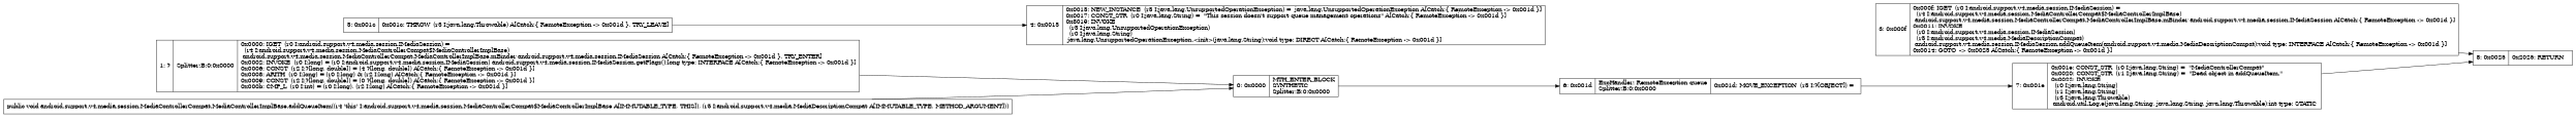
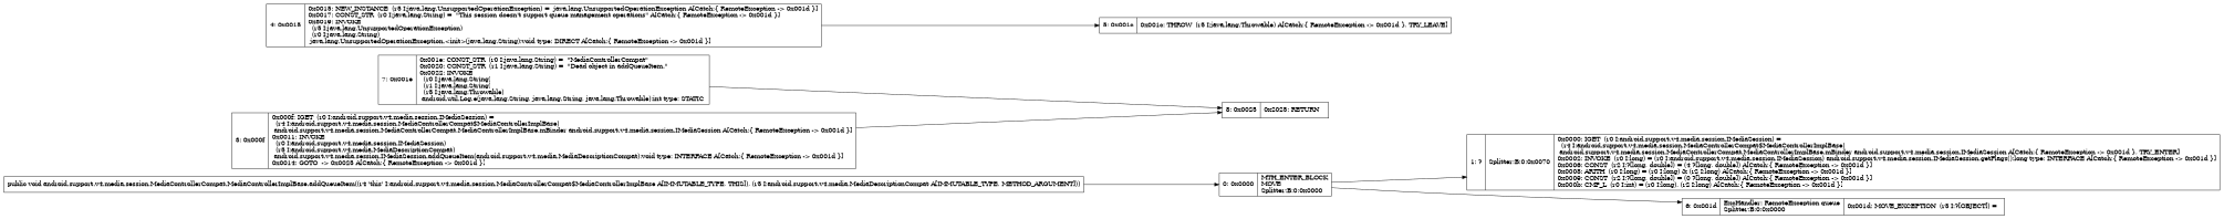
  digraph {
    rankdir=LR
    node [shape=record]
-   n1 [label="{0\:\ 0x0000|MTH_ENTER_BLOCK\lSYNTHETIC\lSplitter:B:0:0x0000\l}"]
-   n2 [label="{1\:\ ?|Splitter:B:0:0x0000\l|0x0000: IGET  (r0 I:android.support.v4.media.session.IMediaSession) = \l  (r4 I:android.support.v4.media.session.MediaControllerCompat$MediaControllerImplBase)\l android.support.v4.media.session.MediaControllerCompat.MediaControllerImplBase.mBinder android.support.v4.media.session.IMediaSession A[Catch:\{ RemoteException \-\> 0x001d \}, TRY_ENTER]\l0x0002: INVOKE  (r0 I:long) = (r0 I:android.support.v4.media.session.IMediaSession) android.support.v4.media.session.IMediaSession.getFlags():long type: INTERFACE A[Catch:\{ RemoteException \-\> 0x001d \}]\l0x0006: CONST  (r2 I:?[long, double]) = (4 ?[long, double]) A[Catch:\{ RemoteException \-\> 0x001d \}]\l0x0008: ARITH  (r0 I:long) = (r0 I:long) & (r2 I:long) A[Catch:\{ RemoteException \-\> 0x001d \}]\l0x0009: CONST  (r2 I:?[long, double]) = (0 ?[long, double]) A[Catch:\{ RemoteException \-\> 0x001d \}]\l0x000b: CMP_L  (r0 I:int) = (r0 I:long), (r2 I:long) A[Catch:\{ RemoteException \-\> 0x001d \}]\l}"]
+   n1 [label="{0\:\ 0x0000|MTH_ENTER_BLOCK\lMOVE\lSplitter:B:0:0x0000\l}"]
+   n2 [label="{1\:\ ?|Splitter:B:0:0x0070\l|0x0000: IGET  (r0 I:android.support.v4.media.session.IMediaSession) = \l  (r4 I:android.support.v4.media.session.MediaControllerCompat$MediaControllerImplBase)\l android.support.v4.media.session.MediaControllerCompat.MediaControllerImplBase.mBinder android.support.v4.media.session.IMediaSession A[Catch:\{ RemoteException \-\> 0x001d \}, TRY_ENTER]\l0x0002: INVOKE  (r0 I:long) = (r0 I:android.support.v4.media.session.IMediaSession) android.support.v4.media.session.IMediaSession.getFlags():long type: INTERFACE A[Catch:\{ RemoteException \-\> 0x001d \}]\l0x0006: CONST  (r2 I:?[long, double]) = (4 ?[long, double]) A[Catch:\{ RemoteException \-\> 0x001d \}]\l0x0008: ARITH  (r0 I:long) = (r0 I:long) & (r2 I:long) A[Catch:\{ RemoteException \-\> 0x001d \}]\l0x0009: CONST  (r2 I:?[long, double]) = (0 ?[long, double]) A[Catch:\{ RemoteException \-\> 0x001d \}]\l0x000b: CMP_L  (r0 I:int) = (r0 I:long), (r2 I:long) A[Catch:\{ RemoteException \-\> 0x001d \}]\l}"]
    n3 [label="{6\:\ 0x001d|ExcHandler: RemoteException queue\lSplitter:B:0:0x0000\l|0x001d: MOVE_EXCEPTION  (r5 I:?[OBJECT]) =  \l}"]
-   n4 [label="{7\:\ 0x001e|0x001e: CONST_STR  (r0 I:java.lang.String) =  \"MediaControllerCompat\" \l0x0020: CONST_STR  (r1 I:java.lang.String) =  \"Dead object in addQueueItem.\" \l0x0022: INVOKE  \l  (r0 I:java.lang.String)\l  (r1 I:java.lang.String)\l  (r3 I:java.lang.Throwable)\l android.util.Log.e(java.lang.String, java.lang.String, java.lang.Throwable):int type: STATIC \l}"]
+   n4 [label="{7\:\ 0x001e|0x001e: CONST_STR  (r0 I:java.lang.String) =  \"MediaControllerCompat\" \l0x0020: CONST_STR  (r1 I:java.lang.String) =  \"Dead object in addQueueItem.\" \l0x0022: INVOKE  \l  (r0 I:java.lang.String)\l  (r1 I:java.lang.String)\l  (r5 I:java.lang.Throwable)\l android.util.Log.e(java.lang.String, java.lang.String, java.lang.Throwable):int type: STATIC \l}"]
    n5 [label="{3\:\ 0x000f|0x000f: IGET  (r0 I:android.support.v4.media.session.IMediaSession) = \l  (r4 I:android.support.v4.media.session.MediaControllerCompat$MediaControllerImplBase)\l android.support.v4.media.session.MediaControllerCompat.MediaControllerImplBase.mBinder android.support.v4.media.session.IMediaSession A[Catch:\{ RemoteException \-\> 0x001d \}]\l0x0011: INVOKE  \l  (r0 I:android.support.v4.media.session.IMediaSession)\l  (r5 I:android.support.v4.media.MediaDescriptionCompat)\l android.support.v4.media.session.IMediaSession.addQueueItem(android.support.v4.media.MediaDescriptionCompat):void type: INTERFACE A[Catch:\{ RemoteException \-\> 0x001d \}]\l0x0014: GOTO  \-\> 0x0025 A[Catch:\{ RemoteException \-\> 0x001d \}]\l}"]
    n6 [label="{8\:\ 0x0025|0x2025: RETURN   \l}"]
    n7 [label="{4\:\ 0x0015|0x0015: NEW_INSTANCE  (r5 I:java.lang.UnsupportedOperationException) =  java.lang.UnsupportedOperationException A[Catch:\{ RemoteException \-\> 0x001d \}]\l0x0017: CONST_STR  (r0 I:java.lang.String) =  \"This session doesn't support queue management operations\" A[Catch:\{ RemoteException \-\> 0x001d \}]\l0x8019: INVOKE  \l  (r5 I:java.lang.UnsupportedOperationException)\l  (r0 I:java.lang.String)\l java.lang.UnsupportedOperationException.\<init\>(java.lang.String):void type: DIRECT A[Catch:\{ RemoteException \-\> 0x001d \}]\l}"]
    n8 [label="{5\:\ 0x001c|0x001c: THROW  (r5 I:java.lang.Throwable) A[Catch:\{ RemoteException \-\> 0x001d \}, TRY_LEAVE]\l}"]
    n9 [label="{public void android.support.v4.media.session.MediaControllerCompat.MediaControllerImplBase.addQueueItem((r4 'this' I:android.support.v4.media.session.MediaControllerCompat$MediaControllerImplBase A[IMMUTABLE_TYPE, THIS]), (r5 I:android.support.v4.media.MediaDescriptionCompat A[IMMUTABLE_TYPE, METHOD_ARGUMENT])) }"]
-   n2 -> n1
+   n1 -> n2
    n1 -> n3
-   n3 -> n4
    n4 -> n6
    n5 -> n6
-   n8 -> n7
+   n7 -> n8
    n9 -> n1
  }
